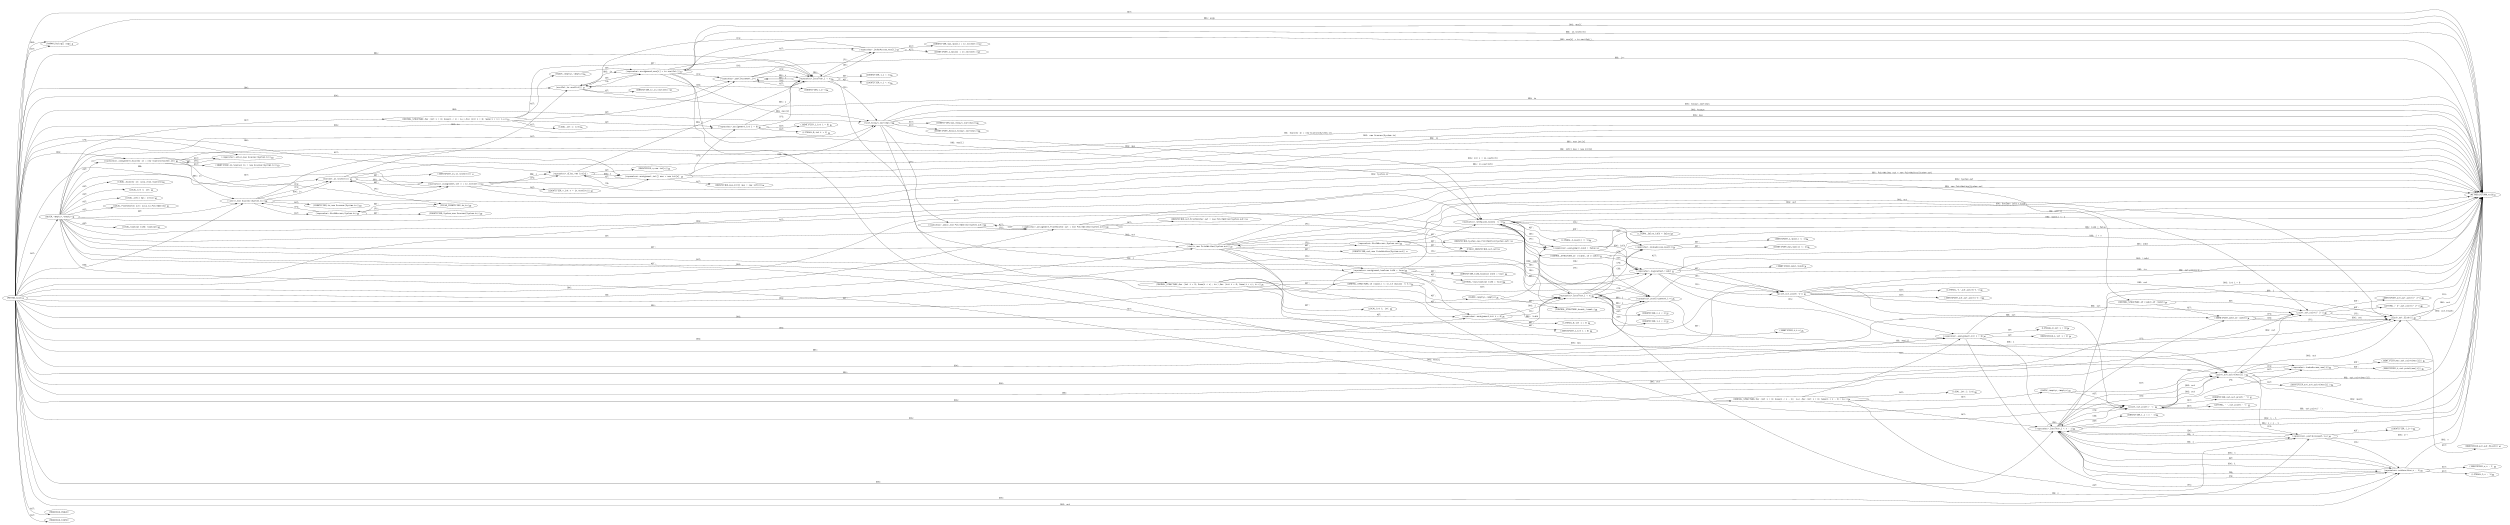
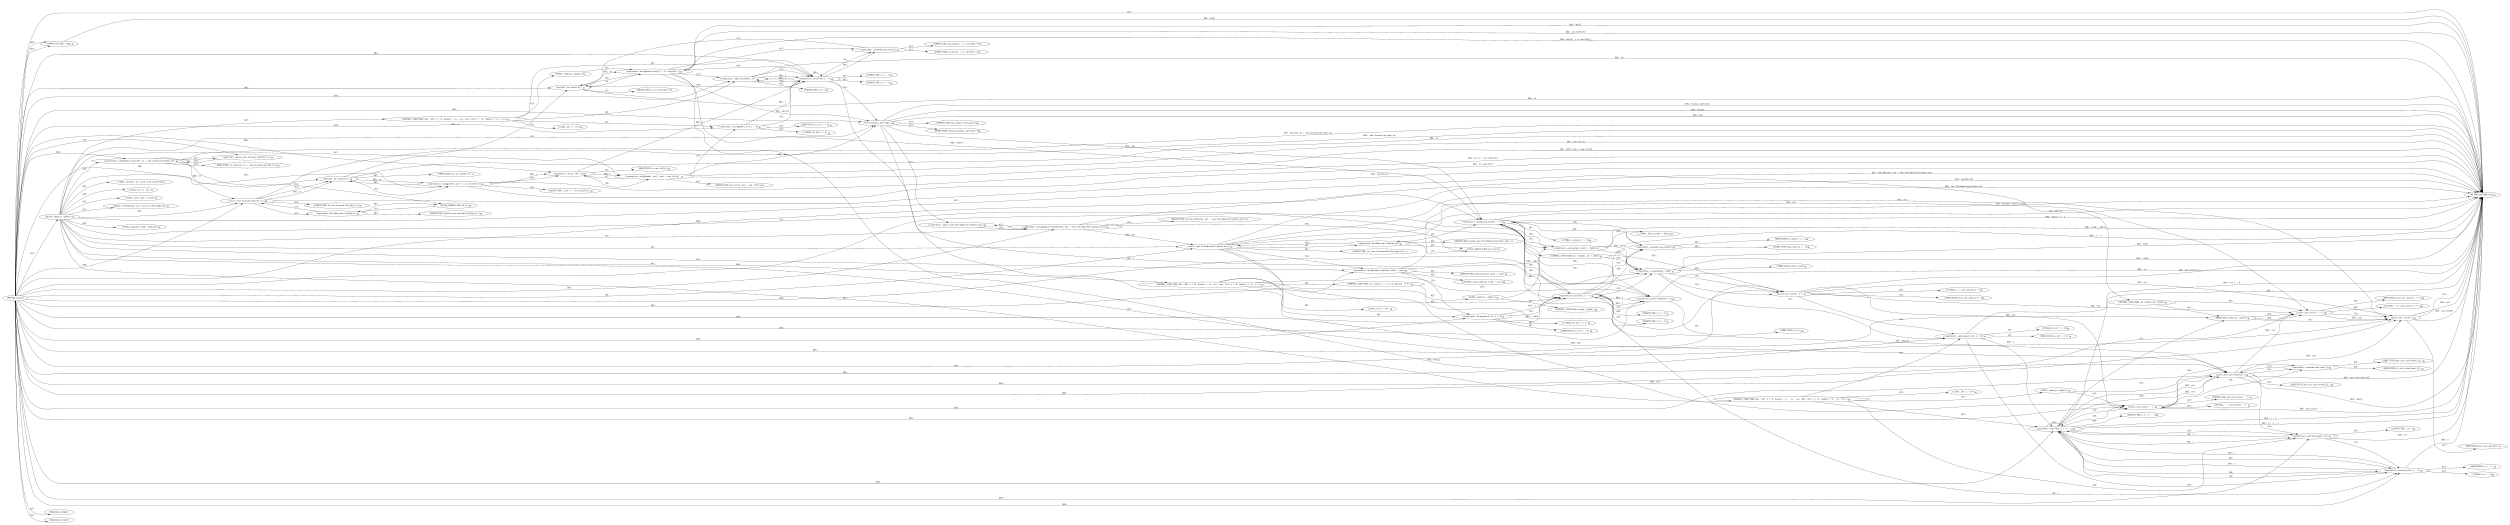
  digraph {
    fontname="IBM Plex Mono"
    rankdir=LR
    node [fontname="IBM Plex Mono"]
    edge [fontname="IBM Plex Mono"]
    n1 [label=<(METHOD,main)<SUB>8</SUB>>]
    n2 [label=<(PARAM,String[] args)<SUB>8</SUB>>]
    n3 [label=<(BLOCK,&lt;empty&gt;,&lt;empty&gt;)<SUB>8</SUB>>]
    n4 [label=<(&lt;operator&gt;.assignment,Scanner in = new Scanner(System.in))<SUB>10</SUB>>]
    n5 [label=<(&lt;operator&gt;.alloc,new Scanner(System.in))<SUB>10</SUB>>]
    n6 [label=<(&lt;init&gt;,new Scanner(System.in))<SUB>10</SUB>>]
    n7 [label=<(nextInt,in.nextInt())<SUB>12</SUB>>]
    n8 [label=<(&lt;operator&gt;.alloc,new int[n])>]
    n9 [label=<(&lt;operator&gt;.assignment,int i = 0)<SUB>16</SUB>>]
    n10 [label=<(&lt;operator&gt;.lessThan,i &lt; n)<SUB>16</SUB>>]
    n11 [label=<(&lt;operator&gt;.postIncrement,i++)<SUB>16</SUB>>]
    n12 [label=<(nextInt,in.nextInt())<SUB>17</SUB>>]
    n13 [label=<(sort,Arrays.sort(mas))<SUB>20</SUB>>]
    n14 [label=<(&lt;operator&gt;.assignment,PrintWriter out = new PrintWriter(System.out))<SUB>22</SUB>>]
    n15 [label=<(&lt;init&gt;,new PrintWriter(System.out))<SUB>22</SUB>>]
    n16 [label=<(&lt;operator&gt;.assignment,boolean isEd = true)<SUB>24</SUB>>]
    n17 [label=<(&lt;operator&gt;.assignment,int i = 0)<SUB>25</SUB>>]
    n18 [label=<(&lt;operator&gt;.lessThan,i &lt; n)<SUB>25</SUB>>]
    n19 [label=<(&lt;operator&gt;.postIncrement,i++)<SUB>25</SUB>>]
    n20 [label=<(&lt;operator&gt;.notEquals,mas[i] != 1)<SUB>26</SUB>>]
    n21 [label=<(&lt;operator&gt;.assignment,isEd = false)<SUB>27</SUB>>]
    n22 [label=<(&lt;operator&gt;.logicalNot,!isEd)<SUB>31</SUB>>]
    n23 [label=<(print,out.print('1'))<SUB>32</SUB>>]
    n24 [label=<(&lt;operator&gt;.assignment,int i = 0)<SUB>34</SUB>>]
    n25 [label=<(&lt;operator&gt;.lessThan,i &lt; n - 1)<SUB>34</SUB>>]
    n26 [label=<(&lt;operator&gt;.subtraction,n - 1)<SUB>34</SUB>>]
    n27 [label=<(&lt;operator&gt;.postIncrement,i++)<SUB>34</SUB>>]
    n28 [label=<(print,out.print(' '))<SUB>35</SUB>>]
    n29 [label=<(print,out.print(mas[i]))<SUB>36</SUB>>]
    n30 [label=<(IDENTIFIER,isEd,if (isEd))<SUB>39</SUB>>]
    n31 [label=<(print,out.print(&quot; 2&quot;))<SUB>40</SUB>>]
    n32 [label=<(flush,out.flush())<SUB>42</SUB>>]
    n33 [label=<(MODIFIER,PUBLIC)>]
    n34 [label=<(MODIFIER,STATIC)>]
    n35 [label=<(METHOD_RETURN,void)<SUB>8</SUB>>]
    n36 [label=<(LOCAL,Scanner in: java.util.Scanner)<SUB>10</SUB>>]
    n37 [label=<(LOCAL,int n: int)<SUB>12</SUB>>]
    n38 [label=<(&lt;operator&gt;.assignment,int n = in.nextInt())<SUB>12</SUB>>]
    n39 [label=<(LOCAL,int[] mas: int[])<SUB>14</SUB>>]
    n40 [label=<(&lt;operator&gt;.assignment,int[] mas = new int[n])<SUB>14</SUB>>]
    n41 [label=<(CONTROL_STRUCTURE,for (int i = 0; Some(i &lt; n); i++),for (int i = 0; Some(i &lt; n); i++))<SUB>16</SUB>>]
    n42 [label=<(LOCAL,PrintWriter out: java.io.PrintWriter)<SUB>22</SUB>>]
    n43 [label=<(LOCAL,boolean isEd: boolean)<SUB>24</SUB>>]
    n44 [label=<(CONTROL_STRUCTURE,for (int i = 0; Some(i &lt; n); i++),for (int i = 0; Some(i &lt; n); i++))<SUB>25</SUB>>]
    n45 [label=<(CONTROL_STRUCTURE,if (!isEd),if (!isEd))<SUB>31</SUB>>]
    n46 [label=<(CONTROL_STRUCTURE,for (int i = 0; Some(i &lt; n - 1); i++),for (int i = 0; Some(i &lt; n - 1); i++))<SUB>34</SUB>>]
    n47 [label=<(CONTROL_STRUCTURE,if (isEd),if (isEd))<SUB>39</SUB>>]
    n48 [label=<(IDENTIFIER,in,Scanner in = new Scanner(System.in))<SUB>10</SUB>>]
    n49 [label=<(FIELD_IDENTIFIER,in,in)<SUB>10</SUB>>]
    n50 [label=<(IDENTIFIER,in,new Scanner(System.in))<SUB>10</SUB>>]
    n51 [label=<(&lt;operator&gt;.fieldAccess,System.in)<SUB>10</SUB>>]
    n52 [label=<(IDENTIFIER,in,in.nextInt())<SUB>12</SUB>>]
    n53 [label=<(IDENTIFIER,n,new int[n])<SUB>14</SUB>>]
    n54 [label=<(IDENTIFIER,i,int i = 0)<SUB>16</SUB>>]
    n55 [label=<(LITERAL,0,int i = 0)<SUB>16</SUB>>]
    n56 [label=<(IDENTIFIER,i,i &lt; n)<SUB>16</SUB>>]
    n57 [label=<(IDENTIFIER,n,i &lt; n)<SUB>16</SUB>>]
    n58 [label=<(&lt;operator&gt;.assignment,mas[i] = in.nextInt())<SUB>17</SUB>>]
    n59 [label=<(&lt;operator&gt;.indexAccess,mas[i])<SUB>17</SUB>>]
    n60 [label=<(IDENTIFIER,i,i++)<SUB>16</SUB>>]
    n61 [label=<(IDENTIFIER,in,in.nextInt())<SUB>17</SUB>>]
    n62 [label=<(IDENTIFIER,Arrays,Arrays.sort(mas))<SUB>20</SUB>>]
    n63 [label=<(IDENTIFIER,mas,Arrays.sort(mas))<SUB>20</SUB>>]
    n64 [label=<(&lt;operator&gt;.alloc,new PrintWriter(System.out))<SUB>22</SUB>>]
    n65 [label=<(IDENTIFIER,out,PrintWriter out = new PrintWriter(System.out))<SUB>22</SUB>>]
    n66 [label=<(FIELD_IDENTIFIER,out,out)<SUB>22</SUB>>]
    n67 [label=<(IDENTIFIER,out,new PrintWriter(System.out))<SUB>22</SUB>>]
    n68 [label=<(&lt;operator&gt;.fieldAccess,System.out)<SUB>22</SUB>>]
    n69 [label=<(IDENTIFIER,isEd,boolean isEd = true)<SUB>24</SUB>>]
    n70 [label=<(LITERAL,true,boolean isEd = true)<SUB>24</SUB>>]
    n71 [label=<(IDENTIFIER,i,int i = 0)<SUB>25</SUB>>]
    n72 [label=<(LITERAL,0,int i = 0)<SUB>25</SUB>>]
    n73 [label=<(IDENTIFIER,i,i &lt; n)<SUB>25</SUB>>]
    n74 [label=<(IDENTIFIER,n,i &lt; n)<SUB>25</SUB>>]
    n75 [label=<(&lt;operator&gt;.indexAccess,mas[i])<SUB>26</SUB>>]
    n76 [label=<(IDENTIFIER,i,i++)<SUB>25</SUB>>]
    n77 [label=<(LITERAL,1,mas[i] != 1)<SUB>96</SUB>>]
    n78 [label=<(LITERAL,false,isEd = false)<SUB>27</SUB>>]
    n79 [label=<(IDENTIFIER,isEd,!isEd)<SUB>31</SUB>>]
    n80 [label=<(IDENTIFIER,out,out.print('1'))<SUB>32</SUB>>]
    n81 [label=<(LITERAL,'1',out.print('1'))<SUB>32</SUB>>]
    n82 [label=<(IDENTIFIER,i,int i = 0)<SUB>34</SUB>>]
    n83 [label=<(LITERAL,0,int i = 0)<SUB>34</SUB>>]
    n84 [label=<(IDENTIFIER,i,i &lt; n - 1)<SUB>34</SUB>>]
    n85 [label=<(&lt;operator&gt;.indexAccess,mas[i])<SUB>36</SUB>>]
    n86 [label=<(IDENTIFIER,n,n - 1)<SUB>34</SUB>>]
    n87 [label=<(LITERAL,1,n - 1)<SUB>34</SUB>>]
    n88 [label=<(IDENTIFIER,i,i++)<SUB>34</SUB>>]
    n89 [label=<(IDENTIFIER,out,out.print(' '))<SUB>35</SUB>>]
    n90 [label=<(LITERAL,' ',out.print(' '))<SUB>35</SUB>>]
    n91 [label=<(IDENTIFIER,out,out.print(mas[i]))<SUB>36</SUB>>]
    n92 [label=<(IDENTIFIER,out,out.print(&quot; 2&quot;))<SUB>40</SUB>>]
    n93 [label=<(LITERAL,&quot; 2&quot;,out.print(&quot; 2&quot;))<SUB>40</SUB>>]
    n94 [label=<(IDENTIFIER,out,out.flush())<SUB>42</SUB>>]
    n95 [label=<(IDENTIFIER,n,int n = in.nextInt())<SUB>12</SUB>>]
    n96 [label=<(IDENTIFIER,mas,int[] mas = new int[n])<SUB>14</SUB>>]
    n97 [label=<(LOCAL,int i: int)<SUB>16</SUB>>]
    n98 [label=<(BLOCK,&lt;empty&gt;,&lt;empty&gt;)<SUB>16</SUB>>]
    n99 [label=<(LOCAL,int i: int)<SUB>25</SUB>>]
    n100 [label=<(CONTROL_STRUCTURE,if (mas[i] != 1),if (mas[i] != 1))<SUB>36</SUB>>]
    n101 [label=<(LOCAL,int i: int)<SUB>34</SUB>>]
    n102 [label=<(BLOCK,&lt;empty&gt;,&lt;empty&gt;)<SUB>34</SUB>>]
    n103 [label=<(IDENTIFIER,System,new Scanner(System.in))<SUB>10</SUB>>]
    n104 [label=<(IDENTIFIER,mas,mas[i] = in.nextInt())<SUB>17</SUB>>]
    n105 [label=<(IDENTIFIER,i,mas[i] = in.nextInt())<SUB>17</SUB>>]
    n106 [label=<(IDENTIFIER,System,new PrintWriter(System.out))<SUB>22</SUB>>]
    n107 [label=<(BLOCK,&lt;empty&gt;,&lt;empty&gt;)<SUB>26</SUB>>]
    n108 [label=<(IDENTIFIER,mas,mas[i] != 1)<SUB>26</SUB>>]
    n109 [label=<(IDENTIFIER,i,mas[i] != 1)<SUB>26</SUB>>]
    n110 [label=<(CONTROL_STRUCTURE,break;,break;)<SUB>28</SUB>>]
    n111 [label=<(IDENTIFIER,mas,out.print(mas[i]))<SUB>36</SUB>>]
    n112 [label=<(IDENTIFIER,i,out.print(mas[i]))<SUB>36</SUB>>]
    n1 -> n2 [label="AST: "]
    n1 -> n2 [label="DDG: "]
    n1 -> n3 [label="AST: "]
    n1 -> n4 [label="DDG: "]
    n1 -> n5 [label="CFG: "]
    n1 -> n6 [label="DDG: "]
    n1 -> n7 [label="DDG: "]
    n1 -> n8 [label="DDG: "]
    n1 -> n9 [label="DDG: "]
    n1 -> n10 [label="DDG: "]
    n1 -> n11 [label="DDG: "]
    n1 -> n12 [label="DDG: "]
    n1 -> n13 [label="DDG: "]
    n1 -> n14 [label="DDG: "]
    n1 -> n15 [label="DDG: "]
    n1 -> n16 [label="DDG: "]
    n1 -> n17 [label="DDG: "]
    n1 -> n18 [label="DDG: "]
    n1 -> n19 [label="DDG: "]
    n1 -> n20 [label="DDG: "]
    n1 -> n21 [label="DDG: "]
    n1 -> n22 [label="DDG: "]
    n1 -> n23 [label="DDG: "]
    n1 -> n24 [label="DDG: "]
    n1 -> n25 [label="DDG: "]
-   n1 -> n26 [label="DDG: out"]
+   n1 -> n26 [label="DDG: "]
    n1 -> n27 [label="DDG: "]
    n1 -> n28 [label="DDG: "]
-   n1 -> n29 [label="DDG: "]
+   n29 -> n1 [label="DDG: "]
    n1 -> n30 [label="DDG: "]
    n1 -> n31 [label="DDG: "]
    n1 -> n32 [label="DDG: "]
    n1 -> n33 [label="AST: "]
    n1 -> n34 [label="AST: "]
    n1 -> n35 [label="AST: "]
    n2 -> n35 [label="DDG: args"]
    n3 -> n4 [label="AST: "]
    n3 -> n6 [label="AST: "]
    n3 -> n13 [label="AST: "]
    n3 -> n14 [label="AST: "]
    n3 -> n15 [label="AST: "]
    n3 -> n16 [label="AST: "]
    n3 -> n32 [label="AST: "]
    n3 -> n36 [label="AST: "]
    n3 -> n37 [label="AST: "]
    n3 -> n38 [label="AST: "]
    n3 -> n39 [label="AST: "]
    n3 -> n40 [label="AST: "]
    n3 -> n41 [label="AST: "]
    n3 -> n42 [label="AST: "]
    n3 -> n43 [label="AST: "]
    n3 -> n44 [label="AST: "]
    n3 -> n45 [label="AST: "]
    n3 -> n46 [label="AST: "]
    n3 -> n47 [label="AST: "]
    n4 -> n5 [label="AST: "]
    n4 -> n6 [label="DDG: in"]
    n4 -> n35 [label="DDG: Scanner in = new Scanner(System.in)"]
    n4 -> n48 [label="AST: "]
    n4 -> n49 [label="CFG: "]
    n5 -> n4 [label="CFG: "]
    n6 -> n7 [label="CFG: "]
    n6 -> n7 [label="DDG: in"]
    n6 -> n35 [label="DDG: System.in"]
    n6 -> n35 [label="DDG: new Scanner(System.in)"]
    n6 -> n50 [label="AST: "]
    n6 -> n51 [label="AST: "]
    n7 -> n12 [label="DDG: in"]
    n7 -> n35 [label="DDG: in"]
    n7 -> n38 [label="CFG: "]
    n7 -> n38 [label="DDG: in"]
    n7 -> n52 [label="AST: "]
    n8 -> n10 [label="DDG: n"]
    n8 -> n40 [label="CFG: "]
    n8 -> n40 [label="DDG: n"]
    n8 -> n53 [label="AST: "]
    n9 -> n10 [label="CFG: "]
    n9 -> n10 [label="DDG: i"]
    n9 -> n54 [label="AST: "]
    n9 -> n55 [label="AST: "]
    n10 -> n10 [label="CDG: "]
    n10 -> n11 [label="DDG: i"]
    n10 -> n11 [label="CDG: "]
    n10 -> n12 [label="CDG: "]
    n10 -> n13 [label="CFG: "]
    n10 -> n18 [label="DDG: n"]
    n10 -> n56 [label="AST: "]
    n10 -> n57 [label="AST: "]
    n10 -> n58 [label="CDG: "]
    n10 -> n59 [label="CFG: "]
    n10 -> n59 [label="CDG: "]
    n11 -> n10 [label="CFG: "]
    n11 -> n10 [label="DDG: i"]
    n11 -> n35 [label="DDG: i++"]
    n11 -> n60 [label="AST: "]
    n12 -> n35 [label="DDG: in"]
    n12 -> n58 [label="CFG: "]
    n12 -> n58 [label="DDG: in"]
    n12 -> n61 [label="AST: "]
    n13 -> n20 [label="DDG: mas"]
    n13 -> n29 [label="DDG: mas"]
    n13 -> n35 [label="DDG: mas"]
    n13 -> n35 [label="DDG: Arrays.sort(mas)"]
    n13 -> n35 [label="DDG: Arrays"]
    n13 -> n62 [label="AST: "]
    n13 -> n63 [label="AST: "]
    n13 -> n64 [label="CFG: "]
    n14 -> n15 [label="DDG: out"]
    n14 -> n35 [label="DDG: PrintWriter out = new PrintWriter(System.out)"]
    n14 -> n64 [label="AST: "]
    n14 -> n65 [label="AST: "]
    n14 -> n66 [label="CFG: "]
    n15 -> n16 [label="CFG: "]
    n15 -> n23 [label="DDG: !isEd"]
    n15 -> n28 [label="DDG: out"]
    n15 -> n31 [label="DDG: out"]
    n15 -> n32 [label="DDG: out"]
    n15 -> n35 [label="DDG: System.out"]
    n15 -> n35 [label="DDG: new PrintWriter(System.out)"]
    n15 -> n67 [label="AST: "]
    n15 -> n68 [label="AST: "]
    n16 -> n17 [label="CFG: "]
    n16 -> n22 [label="DDG: isEd"]
    n16 -> n35 [label="DDG: boolean isEd = true"]
    n16 -> n69 [label="AST: "]
    n16 -> n70 [label="AST: "]
    n17 -> n18 [label="CFG: "]
    n17 -> n18 [label="DDG: i"]
    n17 -> n71 [label="AST: "]
    n17 -> n72 [label="AST: "]
    n18 -> n19 [label="DDG: i"]
    n18 -> n20 [label="CDG: "]
    n18 -> n22 [label="CFG: "]
    n18 -> n26 [label="DDG: n"]
    n18 -> n35 [label="DDG: i &lt; n"]
    n18 -> n73 [label="AST: "]
    n18 -> n74 [label="AST: "]
    n18 -> n75 [label="CFG: "]
    n18 -> n75 [label="CDG: "]
    n19 -> n18 [label="CFG: "]
    n19 -> n18 [label="DDG: i"]
    n19 -> n35 [label="DDG: i++"]
    n19 -> n76 [label="AST: "]
    n20 -> n18 [label="CDG: "]
    n20 -> n19 [label="CFG: "]
    n20 -> n19 [label="CDG: "]
    n20 -> n21 [label="CFG: "]
    n20 -> n21 [label="CDG: "]
    n20 -> n29 [label="DDG: mas[i]"]
    n20 -> n35 [label="DDG: mas[i]"]
    n20 -> n35 [label="DDG: mas[i] != 1"]
    n20 -> n75 [label="AST: "]
    n20 -> n77 [label="AST: "]
    n21 -> n22 [label="CFG: "]
    n21 -> n22 [label="DDG: isEd"]
    n21 -> n35 [label="DDG: isEd = false"]
    n21 -> n78 [label="AST: "]
    n22 -> n23 [label="CFG: "]
    n22 -> n23 [label="CDG: "]
    n22 -> n24 [label="CFG: "]
    n22 -> n35 [label="DDG: isEd"]
    n22 -> n35 [label="DDG: !isEd"]
    n22 -> n79 [label="AST: "]
    n23 -> n24 [label="CFG: "]
    n23 -> n28 [label="DDG: out"]
    n23 -> n31 [label="DDG: out"]
    n23 -> n32 [label="DDG: out"]
    n23 -> n35 [label="DDG: out.print('1')"]
    n23 -> n80 [label="AST: "]
    n23 -> n81 [label="AST: "]
    n24 -> n25 [label="DDG: i"]
    n24 -> n26 [label="CFG: "]
    n24 -> n35 [label="DDG: int i = 0"]
    n24 -> n82 [label="AST: "]
    n24 -> n83 [label="AST: "]
    n25 -> n25 [label="CDG: "]
    n25 -> n26 [label="AST: "]
    n25 -> n26 [label="CDG: "]
    n25 -> n27 [label="DDG: i"]
    n25 -> n27 [label="CDG: "]
    n25 -> n28 [label="CFG: "]
    n25 -> n28 [label="CDG: "]
    n25 -> n29 [label="CDG: "]
    n25 -> n30 [label="CFG: "]
    n25 -> n35 [label="DDG: i"]
    n25 -> n35 [label="DDG: n - 1"]
    n25 -> n35 [label="DDG: i &lt; n - 1"]
    n25 -> n84 [label="AST: "]
    n25 -> n85 [label="CDG: "]
    n26 -> n25 [label="CFG: "]
    n26 -> n25 [label="DDG: n"]
    n26 -> n25 [label="DDG: 1"]
    n26 -> n35 [label="DDG: n"]
    n26 -> n86 [label="AST: "]
    n26 -> n87 [label="AST: "]
    n27 -> n25 [label="DDG: i"]
    n27 -> n26 [label="CFG: "]
    n27 -> n35 [label="DDG: i++"]
    n27 -> n88 [label="AST: "]
    n28 -> n29 [label="DDG: out"]
    n28 -> n35 [label="DDG: out.print(' ')"]
    n28 -> n85 [label="CFG: "]
    n28 -> n89 [label="AST: "]
    n28 -> n90 [label="AST: "]
    n29 -> n27 [label="CFG: "]
    n29 -> n28 [label="DDG: out"]
    n29 -> n31 [label="DDG: out"]
    n29 -> n32 [label="DDG: out"]
    n29 -> n35 [label="DDG: mas[i]"]
    n29 -> n35 [label="DDG: out.print(mas[i])"]
    n29 -> n85 [label="AST: "]
    n29 -> n91 [label="AST: "]
    n30 -> n31 [label="CFG: "]
    n30 -> n31 [label="CDG: "]
    n30 -> n32 [label="CFG: "]
    n31 -> n32 [label="CFG: "]
    n31 -> n32 [label="DDG: out"]
    n31 -> n92 [label="AST: "]
    n31 -> n93 [label="AST: "]
    n32 -> n35 [label="CFG: "]
    n32 -> n35 [label="DDG: out"]
    n32 -> n35 [label="DDG: out.flush()"]
    n32 -> n94 [label="AST: "]
    n38 -> n7 [label="AST: "]
    n38 -> n8 [label="CFG: "]
    n38 -> n8 [label="DDG: n"]
    n38 -> n35 [label="DDG: in.nextInt()"]
    n38 -> n35 [label="DDG: int n = in.nextInt()"]
    n38 -> n95 [label="AST: "]
    n40 -> n8 [label="AST: "]
    n40 -> n9 [label="CFG: "]
    n40 -> n13 [label="DDG: mas"]
    n40 -> n35 [label="DDG: new int[n]"]
    n40 -> n35 [label="DDG: int[] mas = new int[n]"]
    n40 -> n96 [label="AST: "]
    n41 -> n9 [label="AST: "]
    n41 -> n10 [label="AST: "]
    n41 -> n11 [label="AST: "]
    n41 -> n97 [label="AST: "]
    n41 -> n98 [label="AST: "]
    n44 -> n17 [label="AST: "]
    n44 -> n18 [label="AST: "]
    n44 -> n19 [label="AST: "]
    n44 -> n99 [label="AST: "]
    n44 -> n100 [label="AST: "]
    n45 -> n22 [label="AST: "]
    n45 -> n23 [label="AST: "]
    n46 -> n24 [label="AST: "]
    n46 -> n25 [label="AST: "]
    n46 -> n27 [label="AST: "]
    n46 -> n101 [label="AST: "]
    n46 -> n102 [label="AST: "]
    n47 -> n30 [label="AST: "]
    n47 -> n31 [label="AST: "]
    n49 -> n51 [label="CFG: "]
    n51 -> n6 [label="CFG: "]
    n51 -> n49 [label="AST: "]
    n51 -> n103 [label="AST: "]
    n58 -> n11 [label="CFG: "]
    n58 -> n12 [label="AST: "]
    n58 -> n13 [label="DDG: mas[i]"]
    n58 -> n20 [label="DDG: mas[i]"]
    n58 -> n29 [label="DDG: mas[i]"]
    n58 -> n35 [label="DDG: mas[i]"]
    n58 -> n35 [label="DDG: in.nextInt()"]
    n58 -> n35 [label="DDG: mas[i] = in.nextInt()"]
    n58 -> n59 [label="AST: "]
    n59 -> n12 [label="CFG: "]
    n59 -> n104 [label="AST: "]
    n59 -> n105 [label="AST: "]
    n64 -> n14 [label="CFG: "]
    n66 -> n68 [label="CFG: "]
    n68 -> n15 [label="CFG: "]
    n68 -> n20 [label="AST: "]
    n68 -> n66 [label="AST: "]
    n68 -> n106 [label="AST: "]
    n75 -> n20 [label="CFG: "]
    n75 -> n108 [label="AST: "]
    n75 -> n109 [label="AST: "]
    n85 -> n29 [label="CFG: "]
    n85 -> n111 [label="AST: "]
    n85 -> n112 [label="AST: "]
    n98 -> n58 [label="AST: "]
    n100 -> n107 [label="AST: "]
    n102 -> n28 [label="AST: "]
    n102 -> n29 [label="AST: "]
    n107 -> n21 [label="AST: "]
    n107 -> n110 [label="AST: "]
  }
